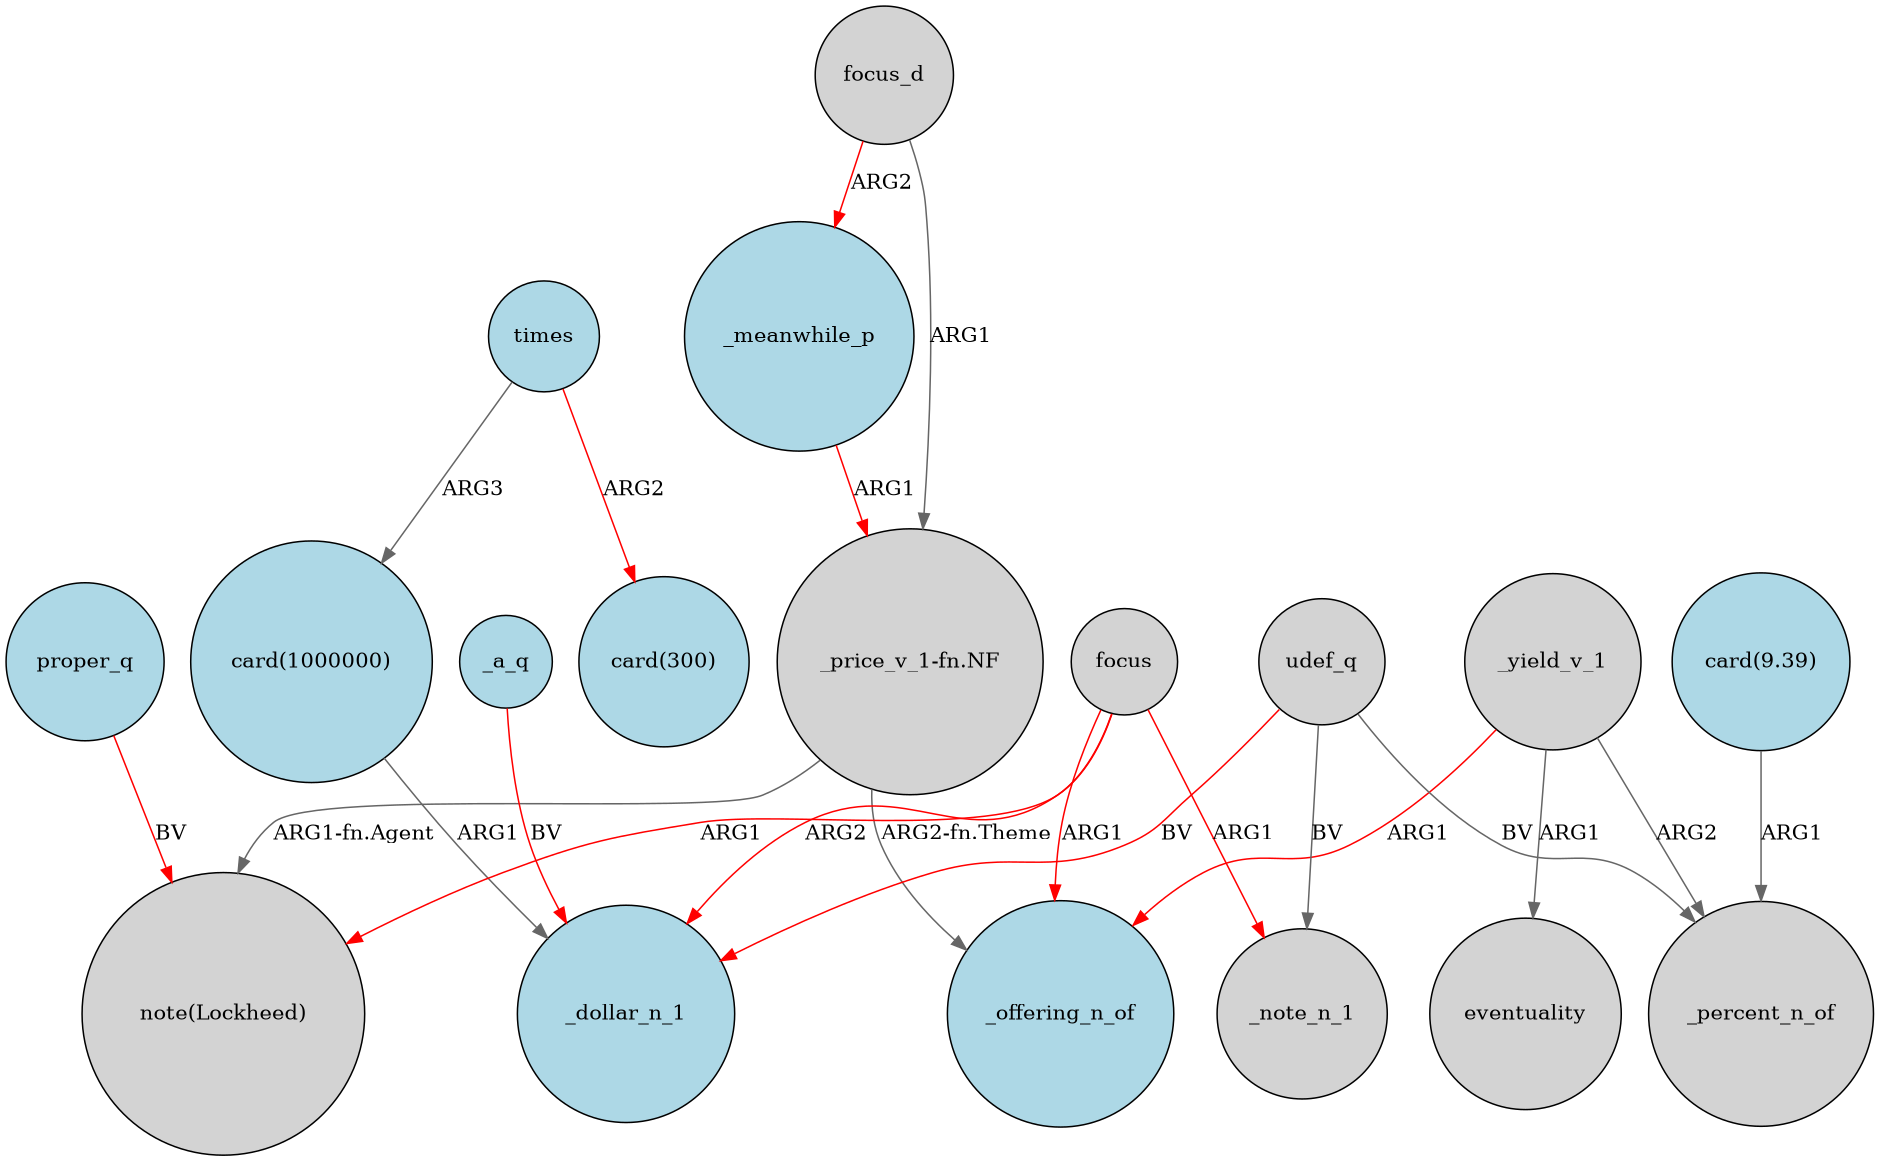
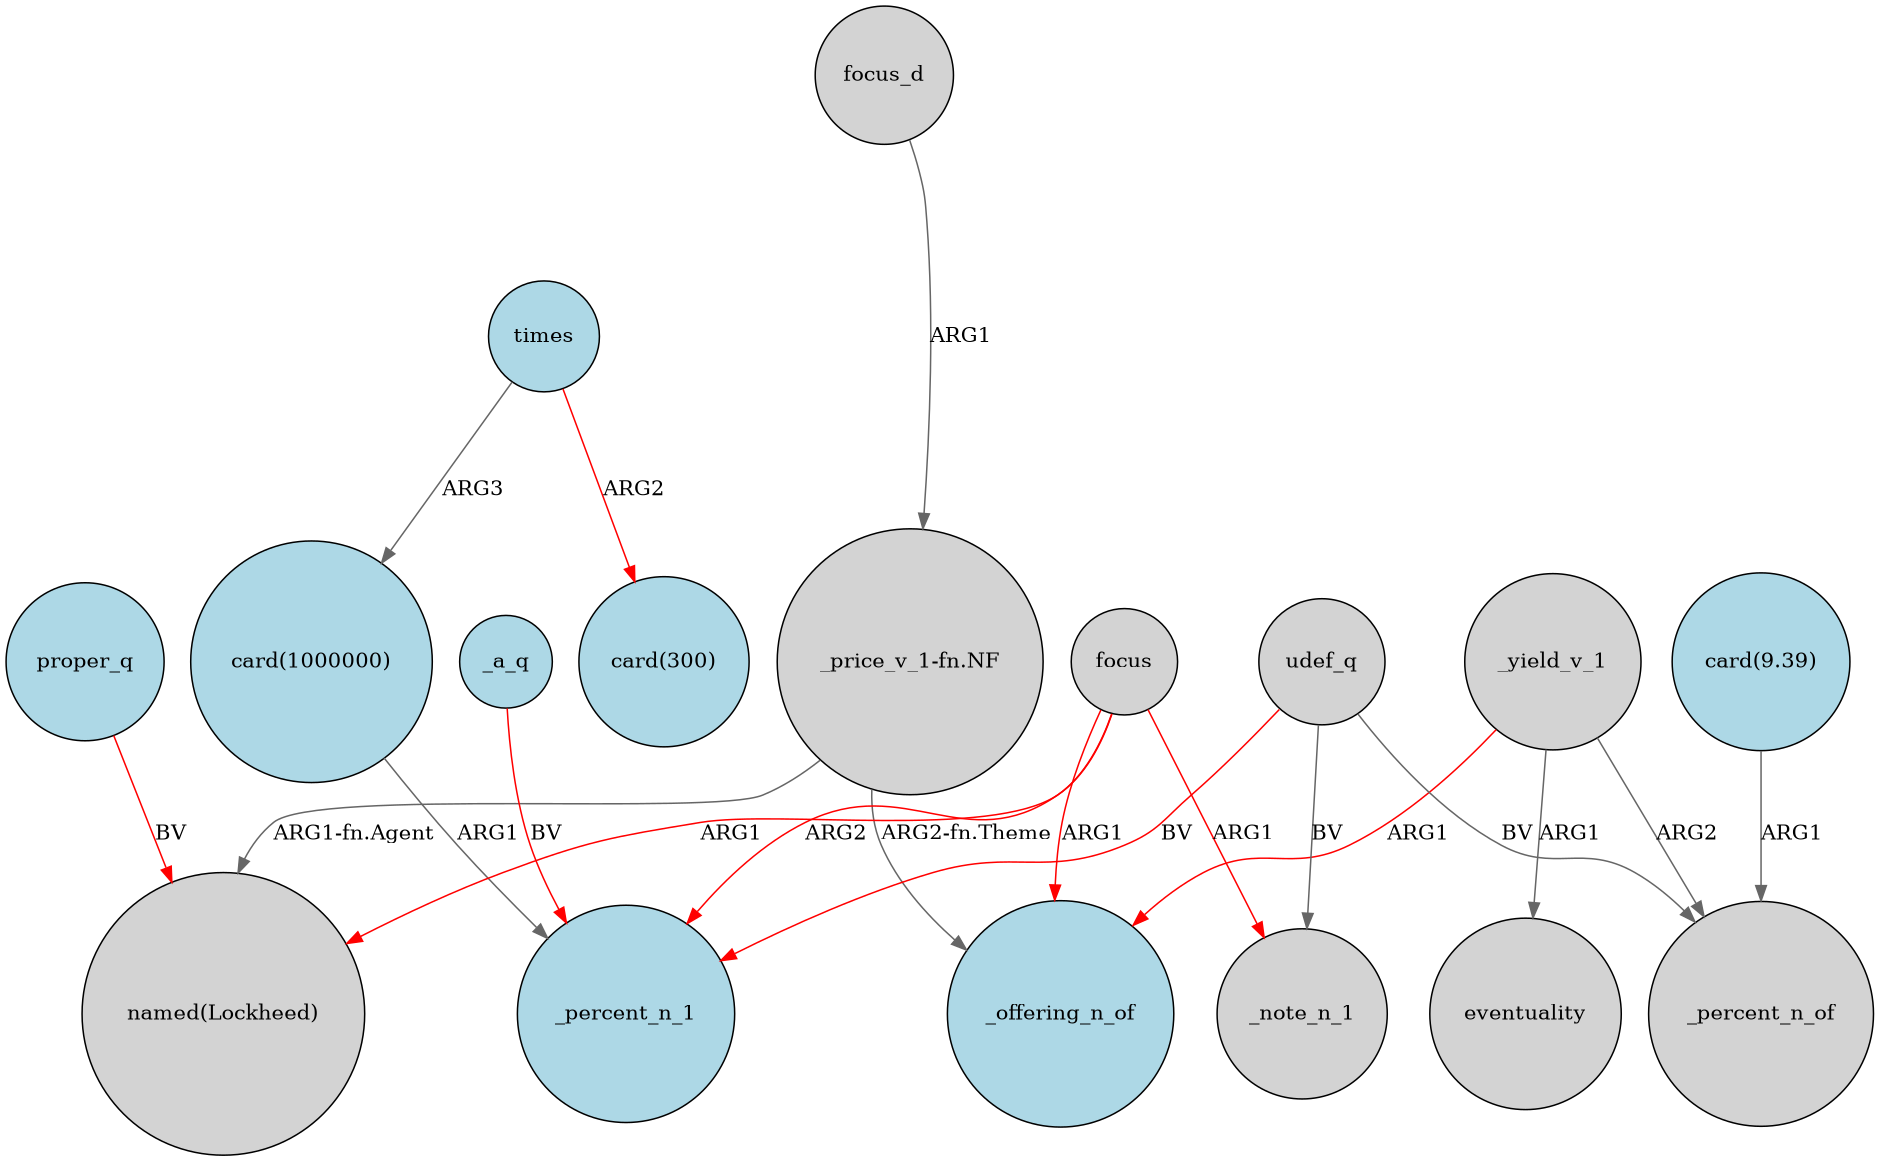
  digraph {
    node [fillcolor=lightblue shape=circle style=filled]
    edge [color=red]
    "card(1000000)"
-   _dollar_n_1
+   _dollar_n_1 [label=_percent_n_1]
    "_price_v_1-fn.NF" [fillcolor=lightgrey]
-   "named(Lockheed)" [fillcolor=lightgrey label="note(Lockheed)"]
+   "named(Lockheed)" [fillcolor=lightgrey]
    _offering_n_of
    _yield_v_1 [fillcolor=lightgrey]
    _percent_n_of [fillcolor=lightgrey]
    eventuality [fillcolor=lightgrey]
    n9 [fillcolor=lightgrey label=focus]
    _note_n_1 [fillcolor=lightgrey]
    "card(9.39)"
-   _meanwhile_p
    times
    "card(300)"
    udef_q [fillcolor=lightgrey]
    focus_d [fillcolor=lightgrey]
    proper_q
    _a_q
    "card(1000000)" -> _dollar_n_1 [color=gray40 label=ARG1]
    "_price_v_1-fn.NF" -> "named(Lockheed)" [color=gray40 label="ARG1-fn.Agent"]
    "_price_v_1-fn.NF" -> _offering_n_of [color=gray40 label="ARG2-fn.Theme"]
    _yield_v_1 -> _offering_n_of [label=ARG1]
    _yield_v_1 -> _percent_n_of [color=gray40 label=ARG2]
    _yield_v_1 -> eventuality [color=gray40 label=ARG1]
    n9 -> _dollar_n_1 [label=ARG2]
    n9 -> "named(Lockheed)" [label=ARG1]
    n9 -> _offering_n_of [label=ARG1]
    n9 -> _note_n_1 [label=ARG1]
    "card(9.39)" -> _percent_n_of [color=gray40 label=ARG1]
-   _meanwhile_p -> "_price_v_1-fn.NF" [label=ARG1]
    times -> "card(1000000)" [color=gray40 label=ARG3]
    times -> "card(300)" [label=ARG2]
    udef_q -> _dollar_n_1 [label=BV]
    udef_q -> _percent_n_of [color=gray40 label=BV]
    udef_q -> _note_n_1 [color=gray40 label=BV]
    focus_d -> "_price_v_1-fn.NF" [color=gray40 label=ARG1]
-   focus_d -> _meanwhile_p [label=ARG2]
    proper_q -> "named(Lockheed)" [label=BV]
    _a_q -> _dollar_n_1 [label=BV]
  }
